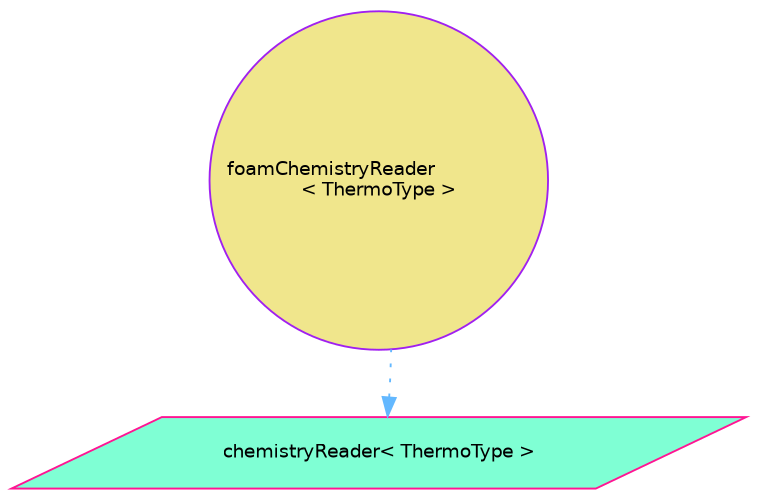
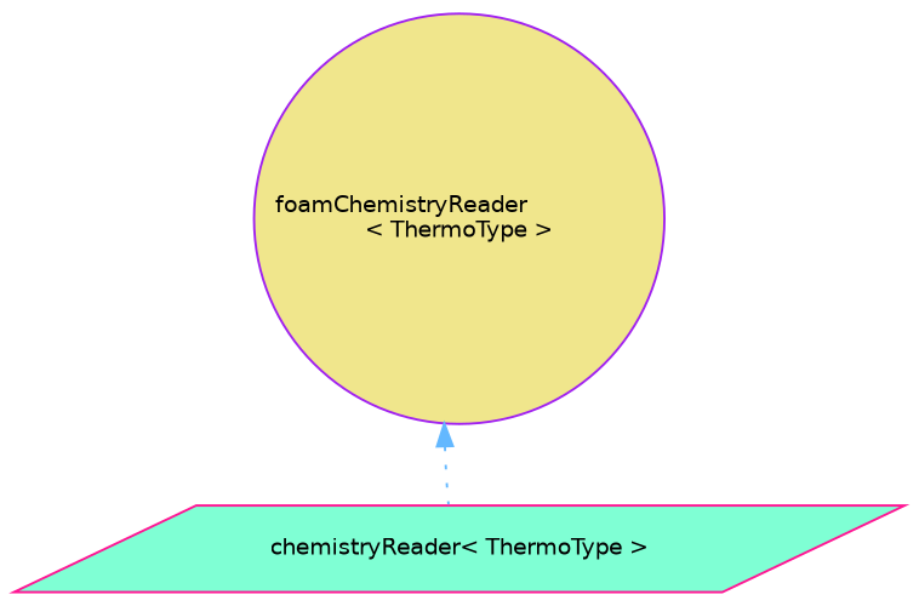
  digraph {
    node [fontname=Helvetica fontsize=10 style=filled]
    n1 [color=purple fillcolor=khaki fontcolor=black height=0.2 label="foamChemistryReader\l\< ThermoType \>" shape=circle width=0.4]
    n2 [color=deeppink fillcolor=aquamarine height=0.2 label="chemistryReader\< ThermoType \>" shape=parallelogram width=0.4]
-   n2 -> n1 [color=steelblue1 dir=back fontname=Helvetica fontsize=10 labelfontname=Helvetica labelfontsize=10 style=dotted]
+   n1 -> n2 [color=steelblue1 dir=back fontname=Helvetica fontsize=10 labelfontname=Helvetica labelfontsize=10 style=dotted]
  }
